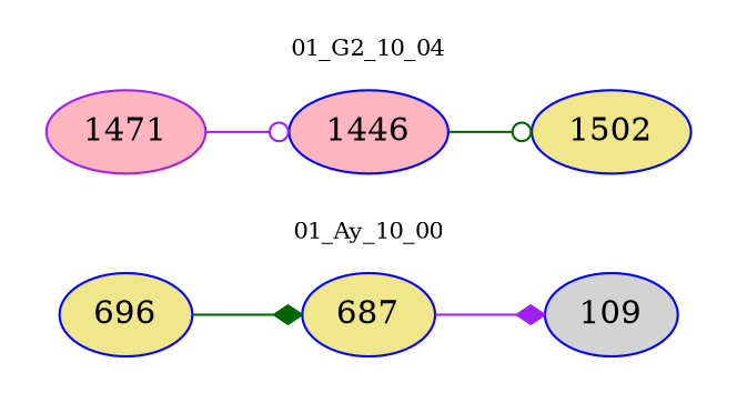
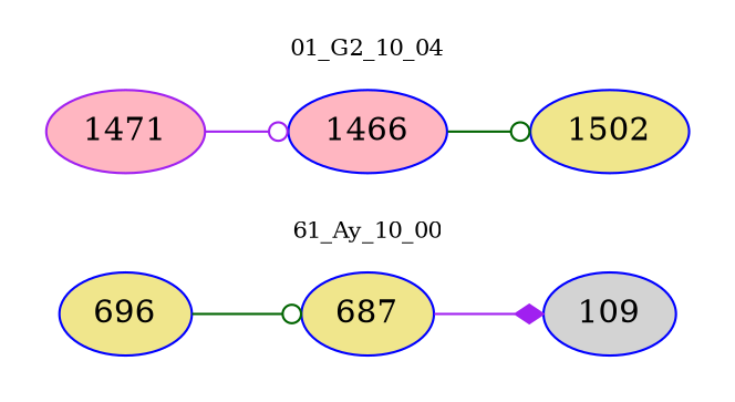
  digraph {
    rankdir=LR
    node [color=blue fillcolor=khaki style=filled]
    edge [arrowhead=diamond color=darkgreen]
    n1 [label=696]
    n2 [label=687]
    n3 [fillcolor=lightgrey label=109]
    n4 [color=purple fillcolor=lightpink label=1471]
-   n5 [fillcolor=lightpink label=1446]
+   n5 [fillcolor=lightpink label=1466]
    n6 [label=1502]
    subgraph cluster_1 {
      color=white
      fontsize=10
-     label="01_Ay_10_00"
+     label="61_Ay_10_00"
      n1
      n2
      n3
    }
    subgraph cluster_2 {
      color=white
      fontsize=10
      label="01_G2_10_04"
      n4
      n5
      n6
    }
-   n1 -> n2
+   n1 -> n2 [arrowhead=odot]
    n2 -> n3 [color=purple]
    n4 -> n5 [arrowhead=odot color=purple]
    n5 -> n6 [arrowhead=odot]
  }
